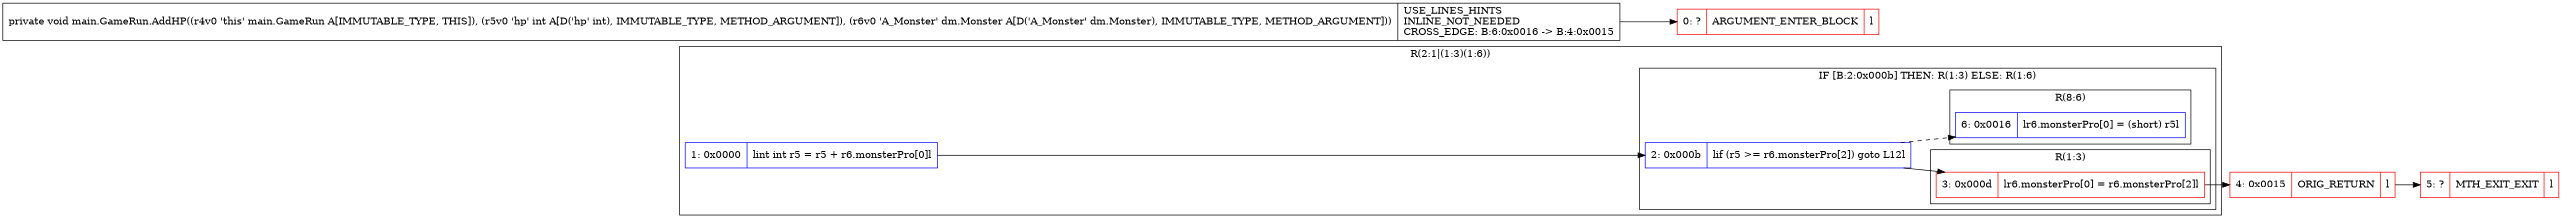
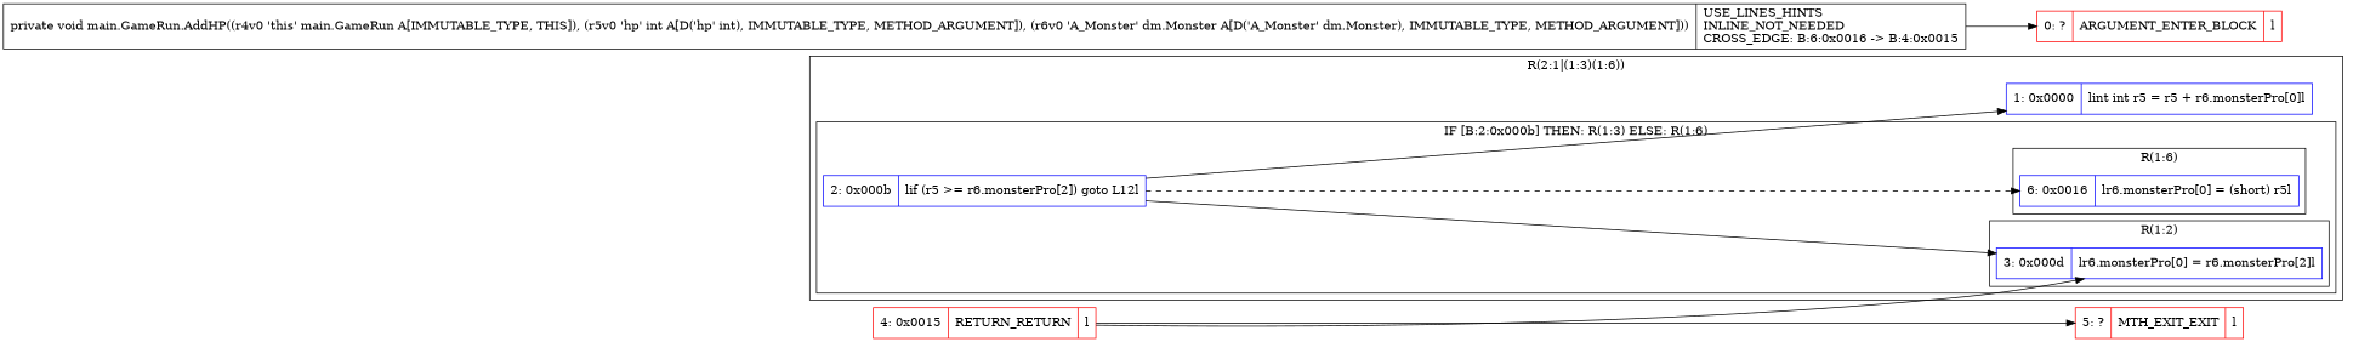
  digraph {
    rankdir=LR
    node [color=blue shape=record]
-   n1 [color=red label="{3\:\ 0x000d|lr6.monsterPro[0] = r6.monsterPro[2]l}"]
+   n1 [label="{3\:\ 0x000d|lr6.monsterPro[0] = r6.monsterPro[2]l}"]
    n2 [label="{6\:\ 0x0016|lr6.monsterPro[0] = (short) r5l}"]
    n3 [label="{2\:\ 0x000b|lif (r5 \>= r6.monsterPro[2]) goto L12l}"]
    n4 [label="{1\:\ 0x0000|lint int r5 = r5 + r6.monsterPro[0]l}"]
-   n5 [color=red label="{4\:\ 0x0015|ORIG_RETURN\l|l}"]
+   n5 [color=red label="{4\:\ 0x0015|RETURN_RETURN\l|l}"]
    n6 [color=red label="{5\:\ ?|MTH_EXIT_EXIT\l|l}"]
    n7 [color=red label="{0\:\ ?|ARGUMENT_ENTER_BLOCK\l|l}"]
    n8 [label="{private void main.GameRun.AddHP((r4v0 'this' main.GameRun A[IMMUTABLE_TYPE, THIS]), (r5v0 'hp' int A[D('hp' int), IMMUTABLE_TYPE, METHOD_ARGUMENT]), (r6v0 'A_Monster' dm.Monster A[D('A_Monster' dm.Monster), IMMUTABLE_TYPE, METHOD_ARGUMENT]))  | USE_LINES_HINTS\lINLINE_NOT_NEEDED\lCROSS_EDGE: B:6:0x0016 \-\> B:4:0x0015\l}" color=""]
    subgraph cluster_1 {
      label="R(2:1|(1:3)(1:6))"
      n4
      subgraph cluster_2 {
        label="IF [B:2:0x000b] THEN: R(1:3) ELSE: R(1:6)"
        n3
        subgraph cluster_3 {
-         label="R(1:3)"
+         label="R(1:2)"
          n1
        }
        subgraph cluster_4 {
-         label="R(8:6)"
+         label="R(1:6)"
          n2
        }
      }
    }
-   n1 -> n5
+   n5 -> n1
    n3 -> n1
    n3 -> n2 [style=dashed]
-   n4 -> n3
+   n3 -> n4
    n5 -> n6
    n8 -> n7
  }
